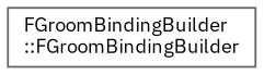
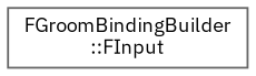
  digraph {
    rankdir=TB
    fontname="IBM Plex Sans"
-   n1 [color=grey40 fillcolor=white fontname="IBM Plex Sans" fontsize=10 height=0.2 label="FGroomBindingBuilder\l::FGroomBindingBuilder" shape=box style=filled width=0.4]
+   n1 [color=grey40 fillcolor=white fontname="IBM Plex Sans" fontsize=10 height=0.2 label="FGroomBindingBuilder\l::FInput" shape=box style=filled width=0.4]
  }
